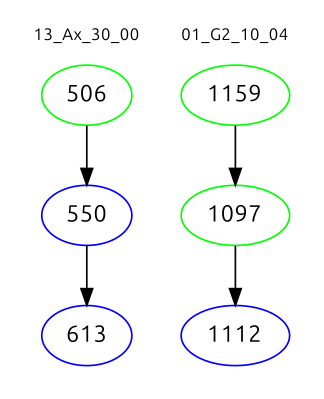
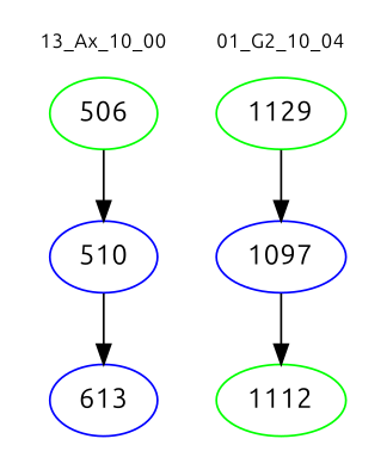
  digraph {
    fontname=Ubuntu
    node [color=blue fontname=Ubuntu]
    edge [color=black fontname=Ubuntu]
    n1 [color=green label=506]
-   n2 [label=550]
+   n2 [label=510]
    n3 [label=613]
-   n4 [color=green label=1159]
-   n5 [color=green label=1097]
-   n6 [label=1112]
+   n4 [color=green label=1129]
+   n5 [label=1097]
+   n6 [color=green label=1112]
    subgraph cluster_1 {
      color=white
      fontsize=10
-     label="13_Ax_30_00"
+     label="13_Ax_10_00"
      n1
      n2
      n3
    }
    subgraph cluster_2 {
      color=white
      fontsize=10
      label="01_G2_10_04"
      n4
      n5
      n6
    }
    n1 -> n2
    n2 -> n3
    n4 -> n5
    n5 -> n6
  }
